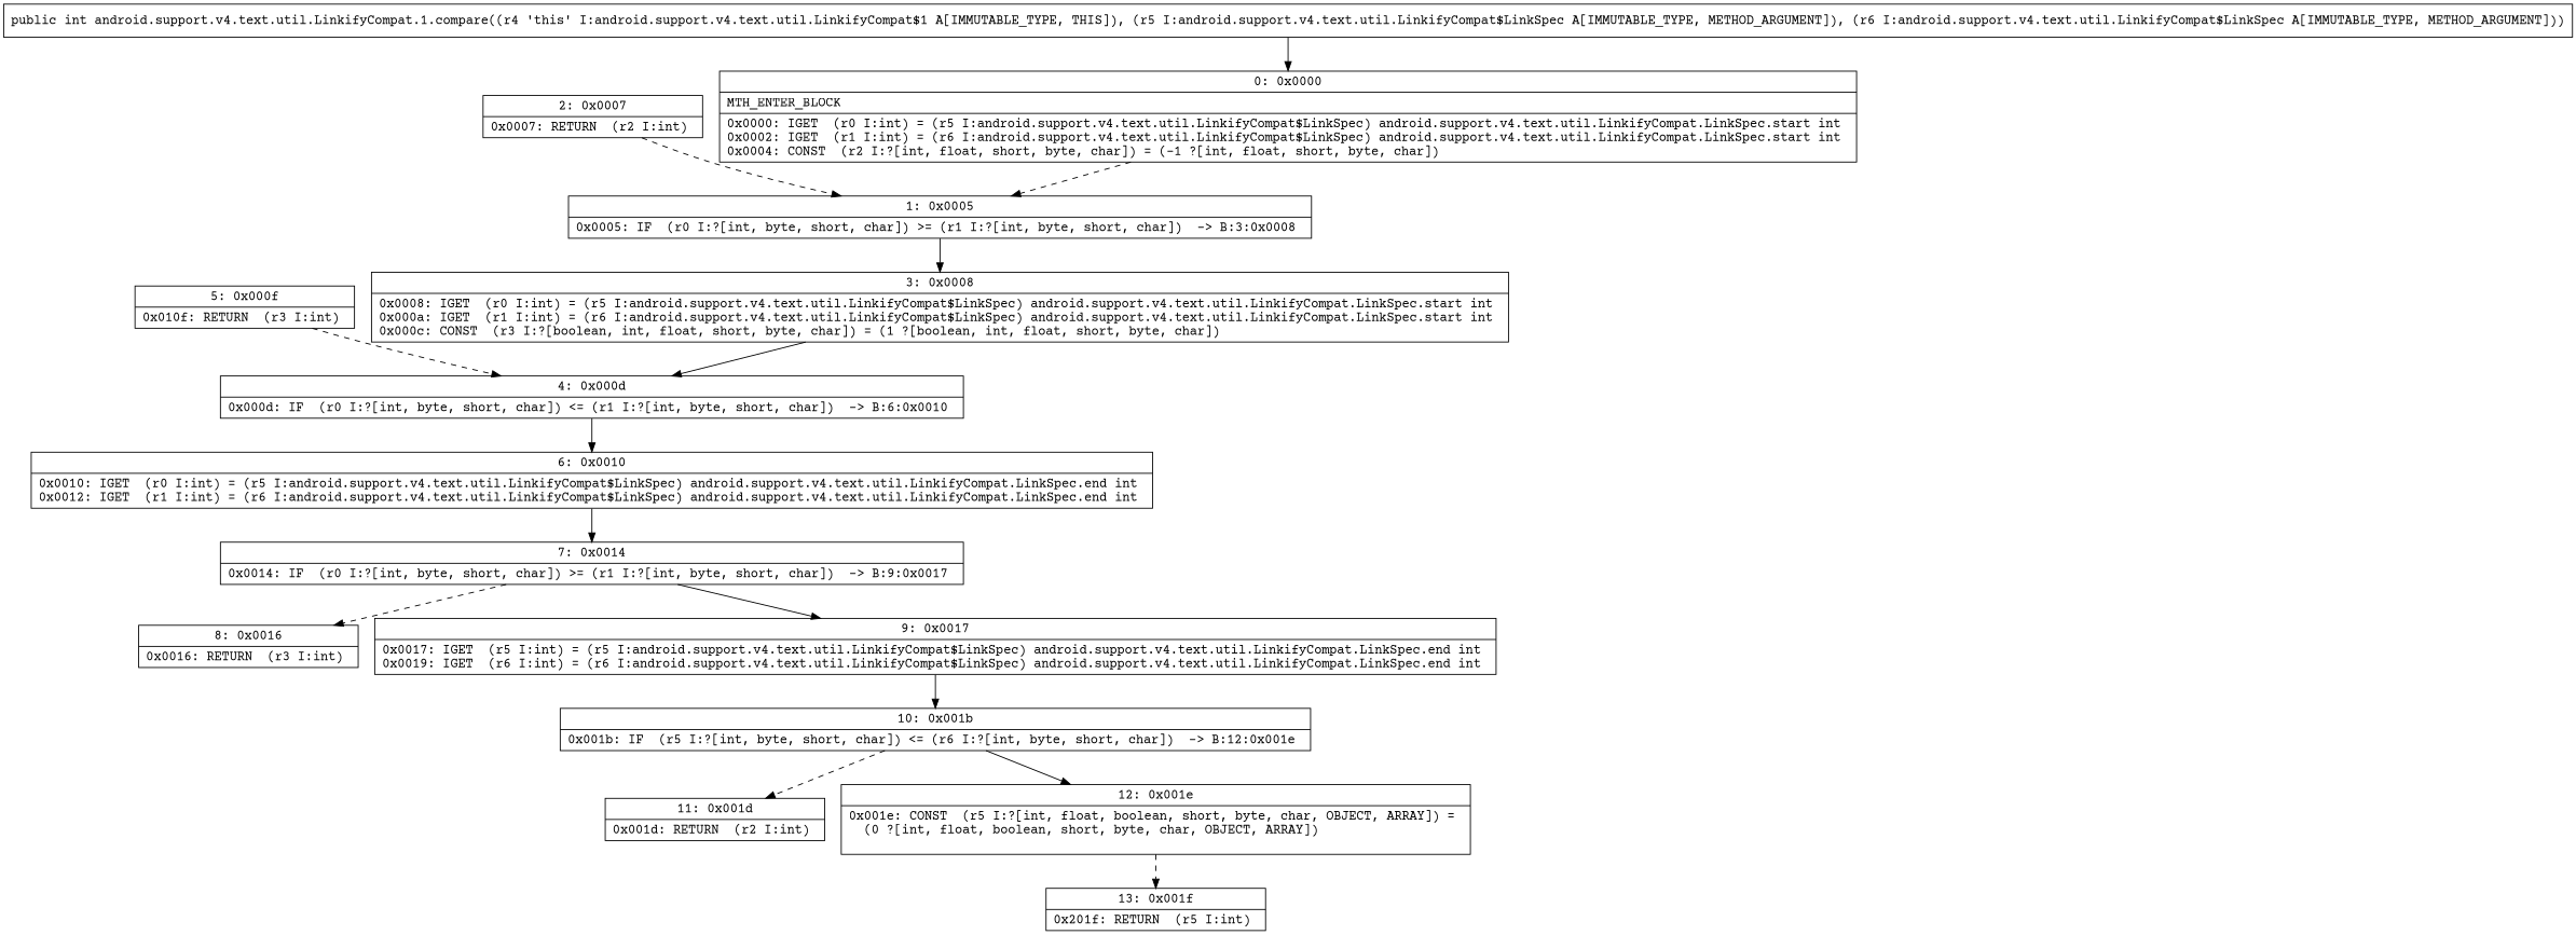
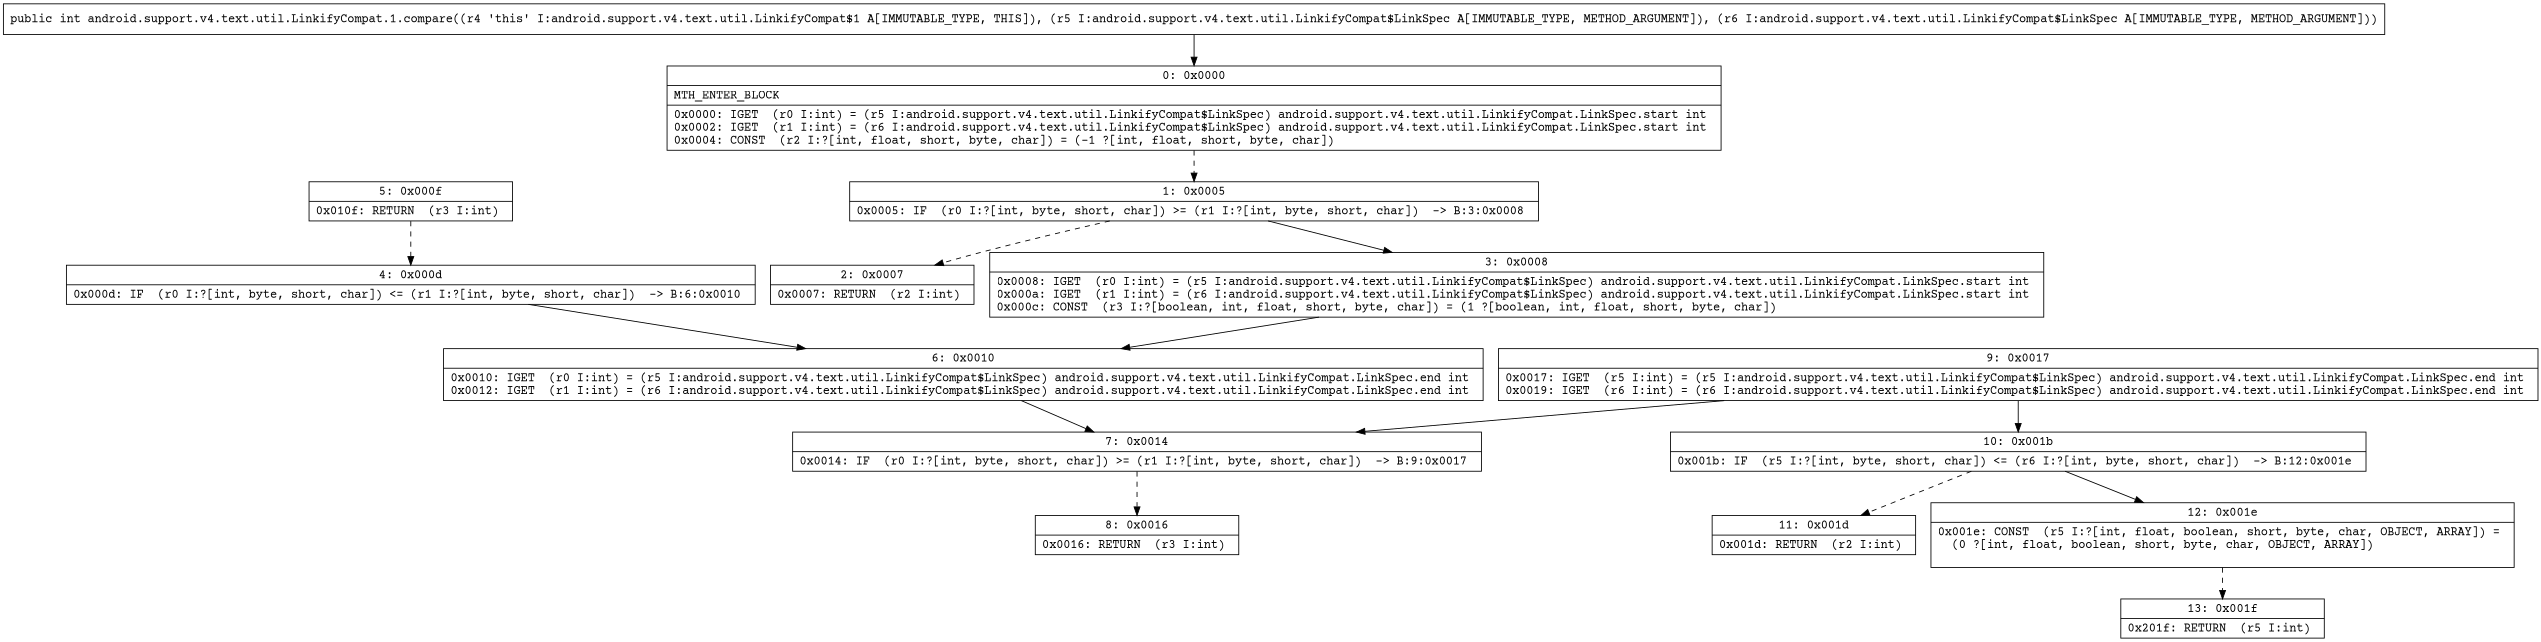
  digraph {
    fontname="Courier Prime"
    node [fontname="Courier Prime" shape=record]
    edge [fontname="Courier Prime"]
    n1 [label="{0\:\ 0x0000|MTH_ENTER_BLOCK\l|0x0000: IGET  (r0 I:int) = (r5 I:android.support.v4.text.util.LinkifyCompat$LinkSpec) android.support.v4.text.util.LinkifyCompat.LinkSpec.start int \l0x0002: IGET  (r1 I:int) = (r6 I:android.support.v4.text.util.LinkifyCompat$LinkSpec) android.support.v4.text.util.LinkifyCompat.LinkSpec.start int \l0x0004: CONST  (r2 I:?[int, float, short, byte, char]) = (\-1 ?[int, float, short, byte, char]) \l}"]
    n2 [label="{1\:\ 0x0005|0x0005: IF  (r0 I:?[int, byte, short, char]) \>= (r1 I:?[int, byte, short, char])  \-\> B:3:0x0008 \l}"]
    n3 [label="{2\:\ 0x0007|0x0007: RETURN  (r2 I:int) \l}"]
    n4 [label="{3\:\ 0x0008|0x0008: IGET  (r0 I:int) = (r5 I:android.support.v4.text.util.LinkifyCompat$LinkSpec) android.support.v4.text.util.LinkifyCompat.LinkSpec.start int \l0x000a: IGET  (r1 I:int) = (r6 I:android.support.v4.text.util.LinkifyCompat$LinkSpec) android.support.v4.text.util.LinkifyCompat.LinkSpec.start int \l0x000c: CONST  (r3 I:?[boolean, int, float, short, byte, char]) = (1 ?[boolean, int, float, short, byte, char]) \l}"]
    n5 [label="{4\:\ 0x000d|0x000d: IF  (r0 I:?[int, byte, short, char]) \<= (r1 I:?[int, byte, short, char])  \-\> B:6:0x0010 \l}"]
    n6 [label="{6\:\ 0x0010|0x0010: IGET  (r0 I:int) = (r5 I:android.support.v4.text.util.LinkifyCompat$LinkSpec) android.support.v4.text.util.LinkifyCompat.LinkSpec.end int \l0x0012: IGET  (r1 I:int) = (r6 I:android.support.v4.text.util.LinkifyCompat$LinkSpec) android.support.v4.text.util.LinkifyCompat.LinkSpec.end int \l}"]
    n7 [label="{5\:\ 0x000f|0x010f: RETURN  (r3 I:int) \l}"]
    n8 [label="{7\:\ 0x0014|0x0014: IF  (r0 I:?[int, byte, short, char]) \>= (r1 I:?[int, byte, short, char])  \-\> B:9:0x0017 \l}"]
    n9 [label="{8\:\ 0x0016|0x0016: RETURN  (r3 I:int) \l}"]
    n10 [label="{9\:\ 0x0017|0x0017: IGET  (r5 I:int) = (r5 I:android.support.v4.text.util.LinkifyCompat$LinkSpec) android.support.v4.text.util.LinkifyCompat.LinkSpec.end int \l0x0019: IGET  (r6 I:int) = (r6 I:android.support.v4.text.util.LinkifyCompat$LinkSpec) android.support.v4.text.util.LinkifyCompat.LinkSpec.end int \l}"]
    n11 [label="{10\:\ 0x001b|0x001b: IF  (r5 I:?[int, byte, short, char]) \<= (r6 I:?[int, byte, short, char])  \-\> B:12:0x001e \l}"]
    n12 [label="{11\:\ 0x001d|0x001d: RETURN  (r2 I:int) \l}"]
    n13 [label="{12\:\ 0x001e|0x001e: CONST  (r5 I:?[int, float, boolean, short, byte, char, OBJECT, ARRAY]) = \l  (0 ?[int, float, boolean, short, byte, char, OBJECT, ARRAY])\l \l}"]
    n14 [label="{13\:\ 0x001f|0x201f: RETURN  (r5 I:int) \l}"]
    n15 [label="{public int android.support.v4.text.util.LinkifyCompat.1.compare((r4 'this' I:android.support.v4.text.util.LinkifyCompat$1 A[IMMUTABLE_TYPE, THIS]), (r5 I:android.support.v4.text.util.LinkifyCompat$LinkSpec A[IMMUTABLE_TYPE, METHOD_ARGUMENT]), (r6 I:android.support.v4.text.util.LinkifyCompat$LinkSpec A[IMMUTABLE_TYPE, METHOD_ARGUMENT])) }"]
    n1 -> n2 [style=dashed]
-   n3 -> n2 [style=dashed]
+   n2 -> n3 [style=dashed]
    n2 -> n4
-   n4 -> n5
+   n4 -> n6
    n5 -> n6
    n6 -> n8
    n7 -> n5 [style=dashed]
    n8 -> n9 [style=dashed]
-   n8 -> n10
+   n10 -> n8
    n10 -> n11
    n11 -> n12 [style=dashed]
    n11 -> n13
    n13 -> n14 [style=dashed]
    n15 -> n1
  }
